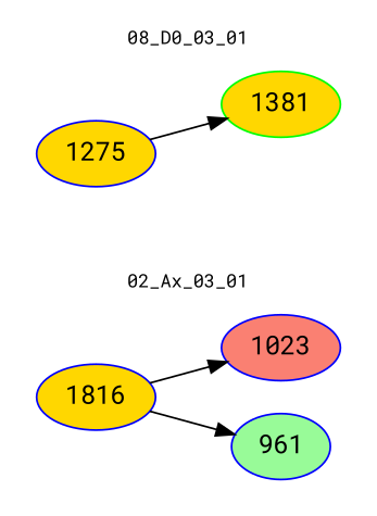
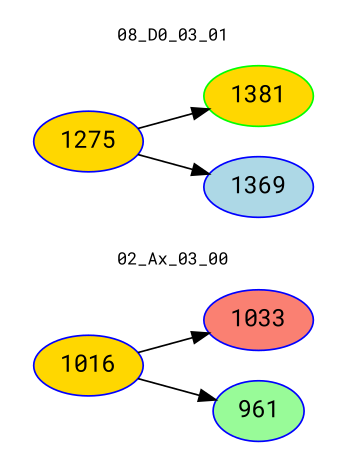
  digraph {
    fontname="Roboto Mono"
    rankdir=LR
    node [color=blue fillcolor=gold fontname="Roboto Mono" style=filled]
    edge [color=black fontname="Roboto Mono"]
-   n1 [label=1816]
+   n1 [label=1016]
    n2 [fillcolor=palegreen label=961]
-   n3 [fillcolor=salmon label=1023]
+   n3 [fillcolor=salmon label=1033]
    n4 [label=1275]
+   n5 [fillcolor=lightblue label=1369]
    n6 [color=green label=1381]
    subgraph cluster_1 {
      color=white
      fontsize=10
-     label="02_Ax_03_01"
+     label="02_Ax_03_00"
      n1
      n2
      n3
    }
    subgraph cluster_2 {
      color=white
      fontsize=10
      label="08_D0_03_01"
      n4
+     n5
      n6
    }
    n1 -> n2
    n1 -> n3
+   n4 -> n5
    n4 -> n6
  }
